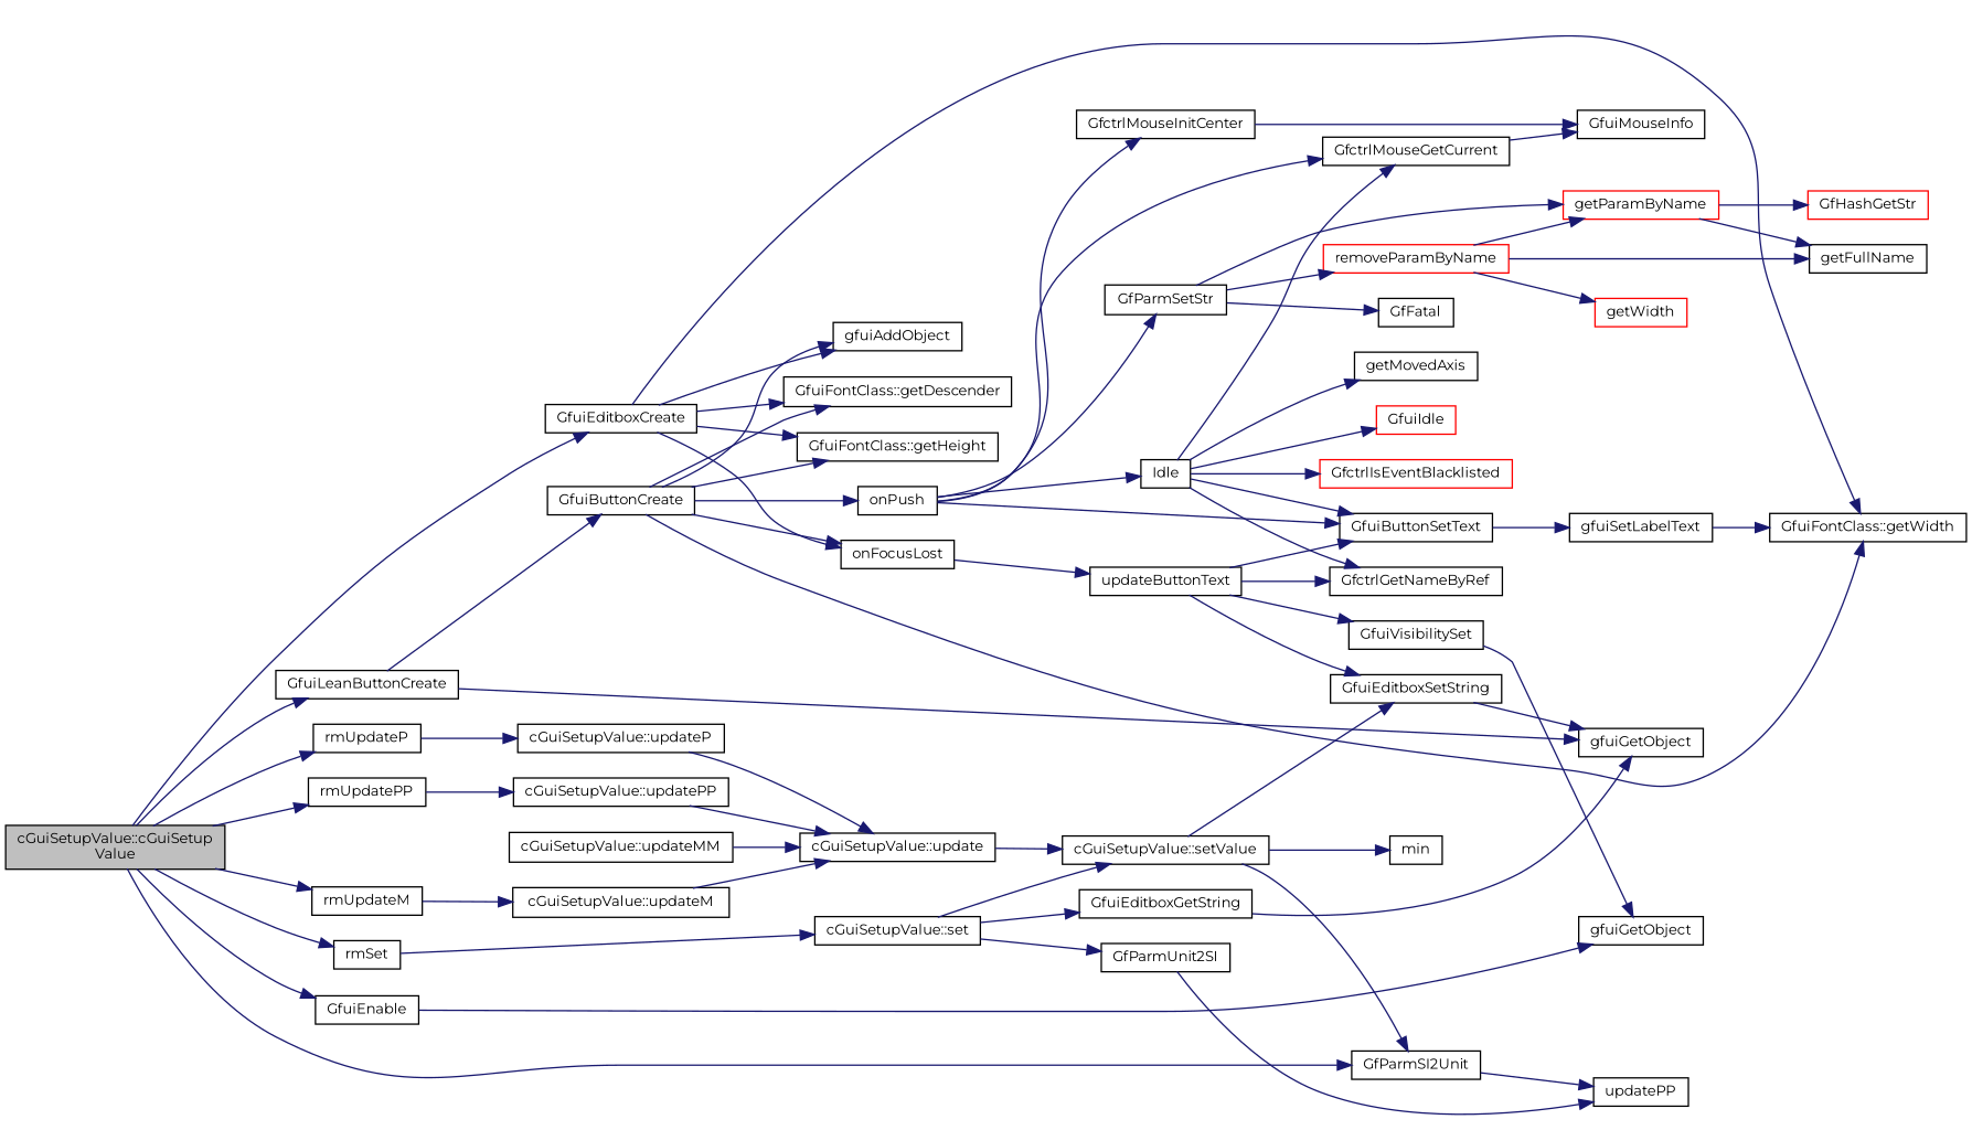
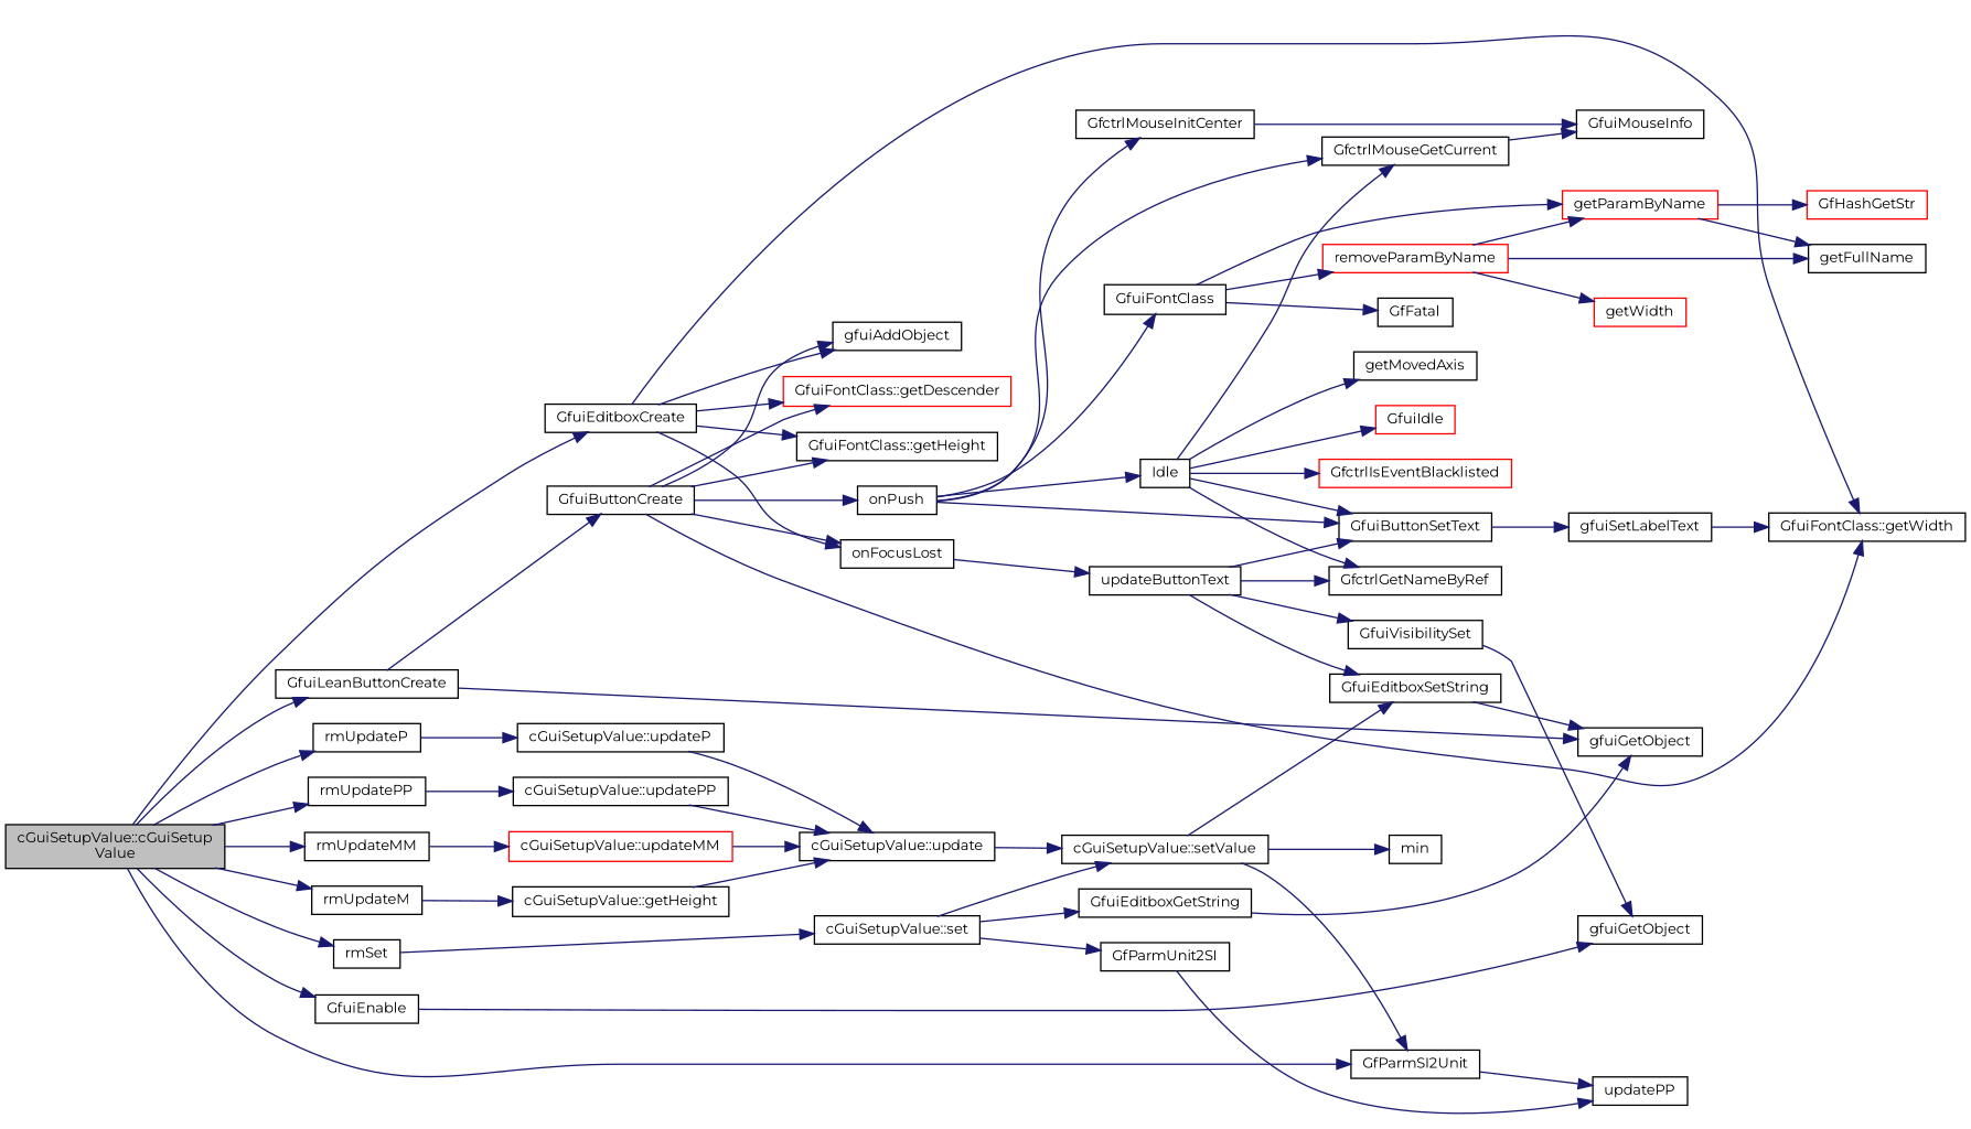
  digraph {
    fontname=Montserrat
    rankdir=LR
    node [color=black fillcolor=white fontname=Montserrat fontsize=10 shape=record style=filled]
    edge [color=midnightblue fontname=Montserrat fontsize=10 labelfontname=Helvetica labelfontsize=10 style=solid]
    n1 [fillcolor=grey75 fontcolor=black height=0.2 label="cGuiSetupValue::cGuiSetup\lValue" width=0.4]
    n2 [height=0.2 label=GfParmSI2Unit width=0.4]
    n3 [height=0.2 label=GfuiEditboxCreate width=0.4]
    n4 [height=0.2 label=rmSet width=0.4]
    n5 [height=0.2 label=GfuiEnable width=0.4]
    n6 [height=0.2 label=GfuiLeanButtonCreate width=0.4]
+   n7 [height=0.2 label=rmUpdateMM width=0.4]
    n8 [height=0.2 label=rmUpdateM width=0.4]
    n9 [height=0.2 label=rmUpdateP width=0.4]
    n10 [height=0.2 label=rmUpdatePP width=0.4]
    n11 [height=0.2 label=updatePP width=0.4]
    n12 [height=0.2 label=onFocusLost width=0.4]
    n13 [height=0.2 label="GfuiFontClass::getWidth" width=0.4]
-   n14 [height=0.2 label="GfuiFontClass::getDescender" width=0.4]
+   n14 [color=red height=0.2 label="GfuiFontClass::getDescender" width=0.4]
    n15 [height=0.2 label="GfuiFontClass::getHeight" width=0.4]
    n16 [height=0.2 label=gfuiAddObject width=0.4]
    n17 [height=0.2 label="cGuiSetupValue::set" width=0.4]
    n18 [height=0.2 label=gfuiGetObject width=0.4]
    n19 [height=0.2 label=gfuiGetObject width=0.4]
    n20 [height=0.2 label=GfuiButtonCreate width=0.4]
-   n21 [height=0.2 label="cGuiSetupValue::updateMM" width=0.4]
-   n22 [height=0.2 label="cGuiSetupValue::updateM" width=0.4]
+   n21 [color=red height=0.2 label="cGuiSetupValue::updateMM" width=0.4]
+   n22 [height=0.2 label="cGuiSetupValue::getHeight" width=0.4]
    n23 [height=0.2 label="cGuiSetupValue::updateP" width=0.4]
    n24 [height=0.2 label="cGuiSetupValue::updatePP" width=0.4]
    n25 [height=0.2 label=updateButtonText width=0.4]
    n26 [height=0.2 label=GfctrlGetNameByRef width=0.4]
    n27 [height=0.2 label=GfuiButtonSetText width=0.4]
    n28 [height=0.2 label=GfuiEditboxSetString width=0.4]
    n29 [height=0.2 label=GfuiVisibilitySet width=0.4]
    n30 [height=0.2 label=gfuiSetLabelText width=0.4]
    n31 [height=0.2 label=GfuiEditboxGetString width=0.4]
    n32 [height=0.2 label=GfParmUnit2SI width=0.4]
    n33 [height=0.2 label="cGuiSetupValue::setValue" width=0.4]
    n34 [height=0.2 label=min width=0.4]
    n35 [height=0.2 label=onPush width=0.4]
-   n36 [height=0.2 label=GfParmSetStr width=0.4]
+   n36 [height=0.2 label=GfuiFontClass width=0.4]
    n37 [height=0.2 label=Idle width=0.4]
    n38 [height=0.2 label=GfctrlMouseGetCurrent width=0.4]
    n39 [height=0.2 label=GfctrlMouseInitCenter width=0.4]
    n40 [height=0.2 label=GfFatal width=0.4]
    n41 [color=red height=0.2 label=removeParamByName width=0.4]
    n42 [color=red height=0.2 label=getParamByName width=0.4]
    n43 [color=red height=0.2 label=GfuiIdle width=0.4]
    n44 [color=red height=0.2 label=GfctrlIsEventBlacklisted width=0.4]
    n45 [height=0.2 label=getMovedAxis width=0.4]
    n46 [height=0.2 label=GfuiMouseInfo width=0.4]
    n47 [height=0.2 label=getFullName width=0.4]
    n48 [color=red height=0.2 label=getWidth width=0.4]
    n49 [color=red height=0.2 label=GfHashGetStr width=0.4]
    n50 [height=0.2 label="cGuiSetupValue::update" width=0.4]
    n1 -> n2
    n1 -> n3
    n1 -> n4
    n1 -> n5
    n1 -> n6
+   n1 -> n7
    n1 -> n8
    n1 -> n9
    n1 -> n10
    n2 -> n11
    n3 -> n12
    n3 -> n13
    n3 -> n14
    n3 -> n15
    n3 -> n16
    n4 -> n17
    n5 -> n18
    n6 -> n19
    n6 -> n20
+   n7 -> n21
    n8 -> n22
    n9 -> n23
    n10 -> n24
    n12 -> n25
    n17 -> n31
    n17 -> n32
    n17 -> n33
    n20 -> n12
    n20 -> n13
    n20 -> n14
    n20 -> n15
    n20 -> n16
    n20 -> n35
    n21 -> n50
    n22 -> n50
    n23 -> n50
    n24 -> n50
    n25 -> n26
    n25 -> n27
    n25 -> n28
    n25 -> n29
    n27 -> n30
    n28 -> n19
    n29 -> n18
    n30 -> n13
    n31 -> n19
    n32 -> n11
    n33 -> n2
    n33 -> n28
    n33 -> n34
    n35 -> n27
    n35 -> n36
    n35 -> n37
    n35 -> n38
    n35 -> n39
    n36 -> n40
    n36 -> n41
    n36 -> n42
    n37 -> n26
    n37 -> n27
    n37 -> n38
    n37 -> n43
    n37 -> n44
    n37 -> n45
    n38 -> n46
    n39 -> n46
    n41 -> n42
    n41 -> n47
    n41 -> n48
    n42 -> n47
    n42 -> n49
    n50 -> n33
  }
